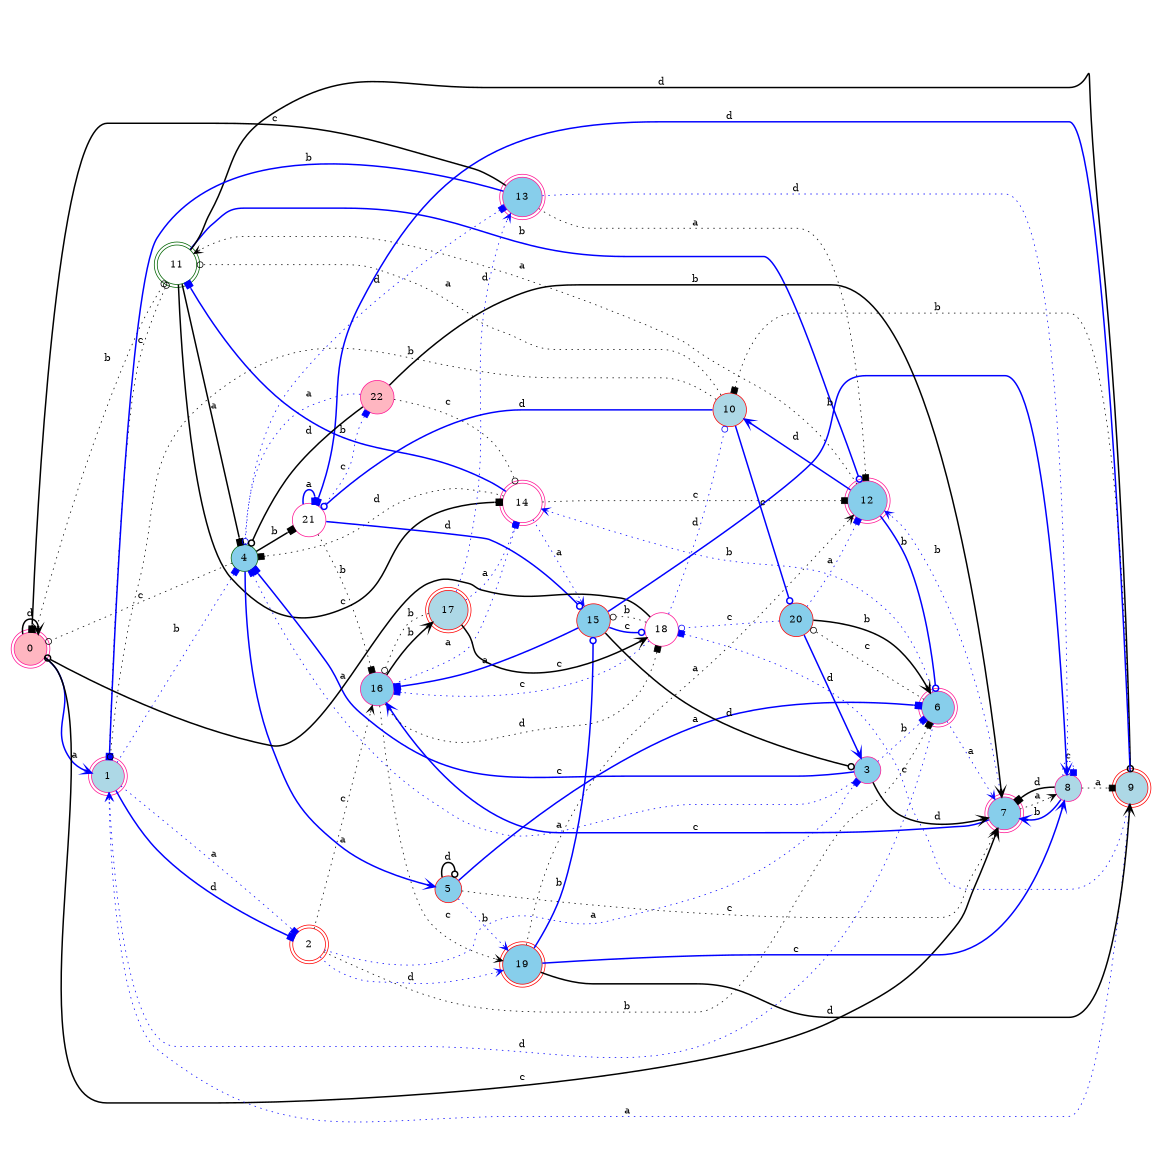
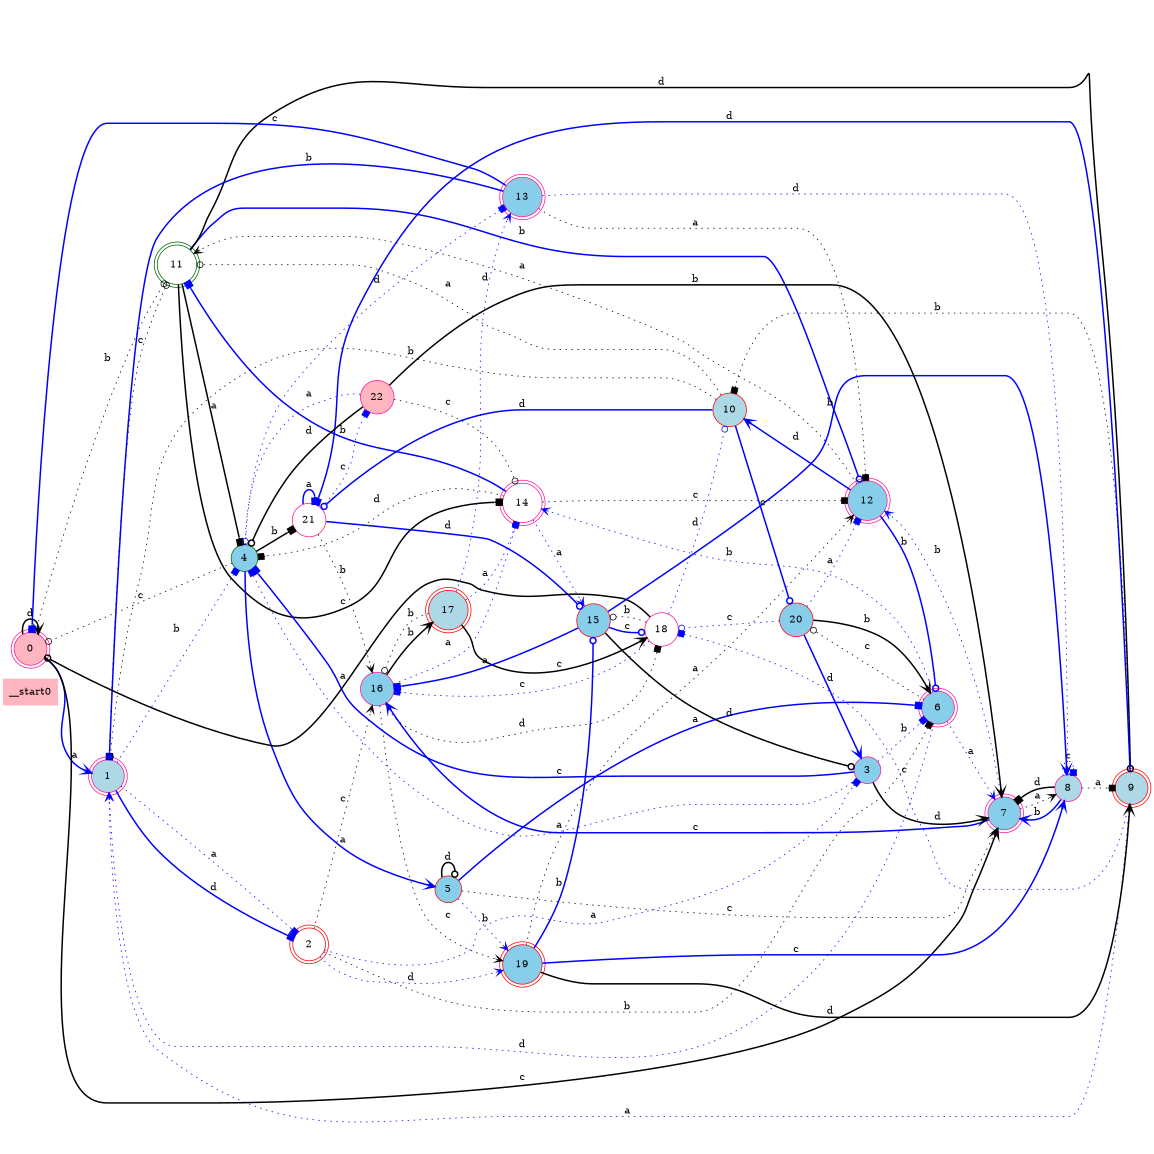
  digraph {
    rankdir=LR
    node [color=deeppink fillcolor=skyblue shape=doublecircle style=filled]
    edge [arrowhead=vee color=blue style=dotted]
+   __start0 [fillcolor=lightpink shape=none]
    n2 [fillcolor=lightpink label=0 style="rounded,filled"]
    n3 [fillcolor=lightblue label=1 style="rounded,filled"]
    n4 [label=7 style="rounded,filled"]
    n5 [color=darkgreen fillcolor=white label=11 style="rounded,filled"]
    n6 [color=red fillcolor=white label=2 style="rounded,filled"]
    n7 [color=darkgreen label=4 shape=circle]
    n8 [label=16 shape=circle]
    n9 [fillcolor=lightblue label=8 shape=circle]
    n10 [label=12 style="rounded,filled"]
    n11 [fillcolor=white label=14 style="rounded,filled"]
    n12 [color=red fillcolor=lightblue label=9 style="rounded,filled"]
    n13 [label=3 shape=circle]
    n14 [label=6 style="rounded,filled"]
    n15 [color=red label=19 style="rounded,filled"]
    n16 [color=red label=5 shape=circle]
    n17 [label=13 style="rounded,filled"]
    n18 [fillcolor=white label=21 shape=circle]
    n19 [color=red label=20 shape=circle]
    n20 [fillcolor=white label=18 shape=circle]
    n21 [color=red fillcolor=lightblue label=17 style="rounded,filled"]
    n22 [color=red label=15 shape=circle]
    n23 [fillcolor=lightpink label=22 shape=circle]
    n24 [color=red fillcolor=lightblue label=10 shape=circle]
    n2 -> n2 [color=black label=d style=bold]
    n2 -> n3 [label=a style=bold]
    n2 -> n4 [color=black label=c style=bold]
    n2 -> n5 [arrowhead=odot color=black label=b]
    n3 -> n5 [arrowhead=odot color=black label=c]
    n3 -> n6 [arrowhead=box label=a]
    n3 -> n6 [arrowhead=box label=d style=bold]
    n3 -> n7 [arrowhead=box label=b]
    n4 -> n8 [label=c style=bold]
    n4 -> n9 [color=black label=a]
    n4 -> n10 [label=b]
    n5 -> n7 [arrowhead=box color=black label=a style=bold]
    n5 -> n10 [arrowhead=odot label=b style=bold]
    n5 -> n11 [arrowhead=box color=black label=c style=bold]
    n5 -> n12 [arrowhead=odot color=black label=d style=bold]
    n6 -> n8 [color=black label=c]
    n6 -> n13 [arrowhead=box label=a]
    n6 -> n14 [arrowhead=box color=black label=b]
    n6 -> n15 [label=d]
    n7 -> n2 [arrowhead=odot color=black label=c]
    n7 -> n16 [label=a style=bold]
    n7 -> n17 [arrowhead=box label=d]
    n7 -> n18 [arrowhead=box color=black label=b style=bold]
    n8 -> n11 [arrowhead=box label=a]
    n8 -> n15 [color=black label=c]
    n8 -> n20 [arrowhead=box color=black label=d]
    n8 -> n21 [color=black label=b style=bold]
    n9 -> n4 [label=b style=bold]
    n9 -> n4 [arrowhead=box color=black label=d style=bold]
    n9 -> n9 [arrowhead=box label=c]
    n9 -> n12 [arrowhead=box color=black label=a]
    n10 -> n5 [color=black label=a]
    n10 -> n14 [arrowhead=odot label=b style=bold]
    n10 -> n24 [label=d style=bold]
    n11 -> n5 [arrowhead=box label=b style=bold]
    n11 -> n7 [arrowhead=box color=black label=d]
    n11 -> n10 [arrowhead=box color=black label=c]
    n11 -> n22 [label=a]
    n12 -> n3 [label=a]
    n12 -> n18 [arrowhead=box label=d style=bold]
    n12 -> n20 [arrowhead=box label=c]
    n12 -> n24 [arrowhead=box color=black label=b]
    n13 -> n4 [color=black label=d style=bold]
    n13 -> n7 [arrowhead=box label=a]
    n13 -> n7 [arrowhead=box label=c style=bold]
    n13 -> n14 [arrowhead=box label=b]
    n14 -> n3 [label=d]
    n14 -> n4 [label=a]
    n14 -> n11 [label=b]
    n14 -> n19 [arrowhead=odot color=black label=c]
    n15 -> n9 [label=c style=bold]
    n15 -> n10 [color=black label=a]
    n15 -> n12 [color=black label=d style=bold]
    n15 -> n22 [arrowhead=odot label=b style=bold]
    n16 -> n4 [color=black label=c]
    n16 -> n14 [arrowhead=box label=a style=bold]
    n16 -> n15 [label=b]
    n16 -> n16 [arrowhead=odot color=black label=d style=bold]
-   n17 -> n2 [arrowhead=box color=black label=c style=bold]
+   n17 -> n2 [arrowhead=box label=c style=bold]
    n17 -> n3 [arrowhead=box label=b style=bold]
    n17 -> n9 [arrowhead=odot label=d]
    n17 -> n10 [arrowhead=box color=black label=a]
-   n18 -> n8 [arrowhead=box color=black label=b]
+   n18 -> n8 [color=black label=b]
    n18 -> n18 [arrowhead=box label=a style=bold]
    n18 -> n22 [arrowhead=odot label=d style=bold]
    n18 -> n23 [arrowhead=box label=c]
    n19 -> n10 [arrowhead=box label=a]
    n19 -> n13 [label=d style=bold]
    n19 -> n14 [color=black label=b style=bold]
    n19 -> n20 [arrowhead=odot label=c]
    n20 -> n2 [arrowhead=odot color=black label=a style=bold]
    n20 -> n8 [arrowhead=box label=c]
    n20 -> n22 [arrowhead=odot color=black label=b]
    n20 -> n24 [arrowhead=odot label=d]
    n21 -> n8 [arrowhead=odot color=black label=b]
    n21 -> n11 [arrowhead=odot label=a]
    n21 -> n17 [label=d]
    n21 -> n20 [color=black label=c style=bold]
    n22 -> n8 [arrowhead=box label=a style=bold]
    n22 -> n9 [label=b style=bold]
    n22 -> n13 [arrowhead=odot color=black label=d style=bold]
    n22 -> n20 [arrowhead=odot label=c style=bold]
    n23 -> n4 [color=black label=b style=bold]
    n23 -> n7 [arrowhead=odot label=a]
    n23 -> n7 [arrowhead=odot color=black label=d style=bold]
    n23 -> n11 [arrowhead=odot color=black label=c]
    n24 -> n3 [arrowhead=odot color=black label=b]
    n24 -> n5 [arrowhead=odot color=black label=a]
    n24 -> n18 [arrowhead=odot label=d style=bold]
    n24 -> n19 [arrowhead=odot label=c style=bold]
  }
